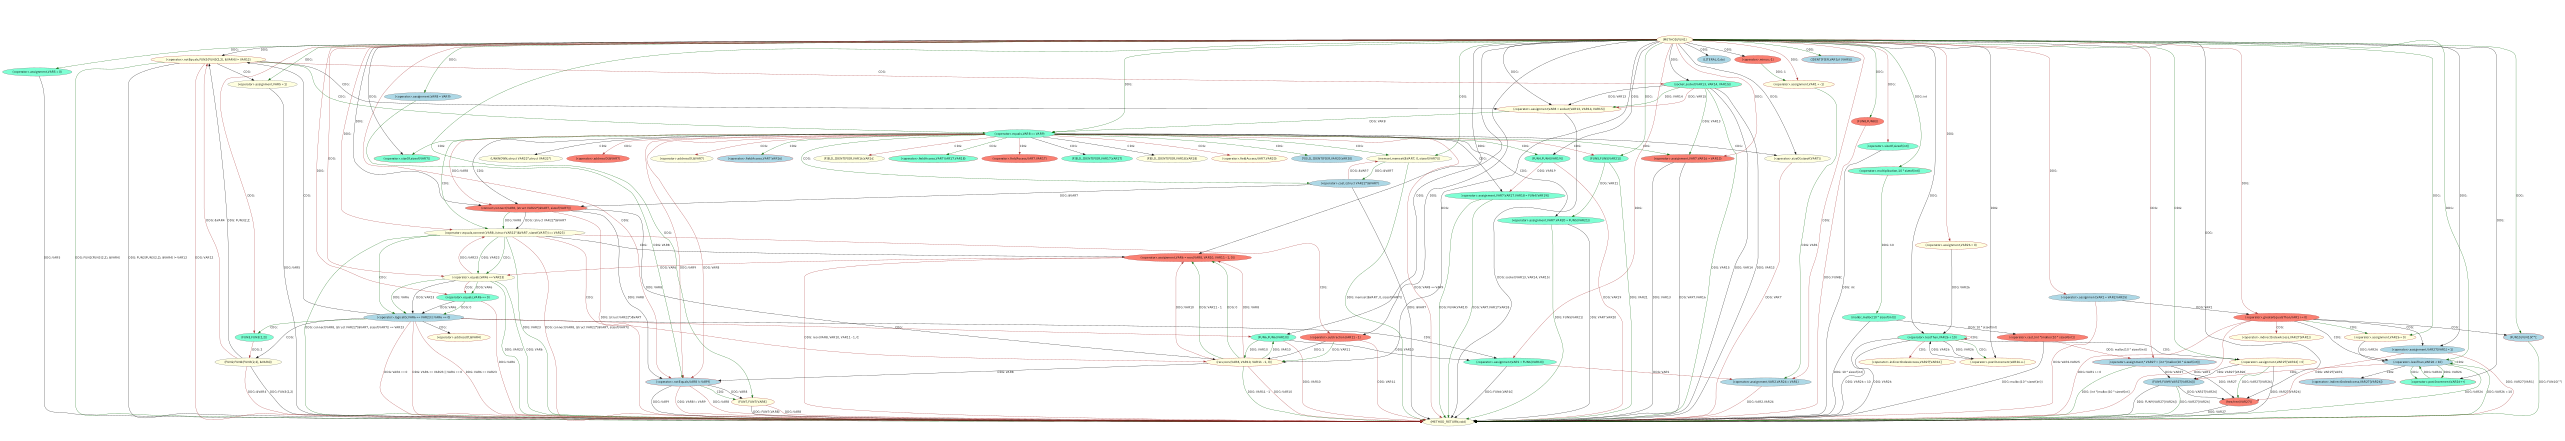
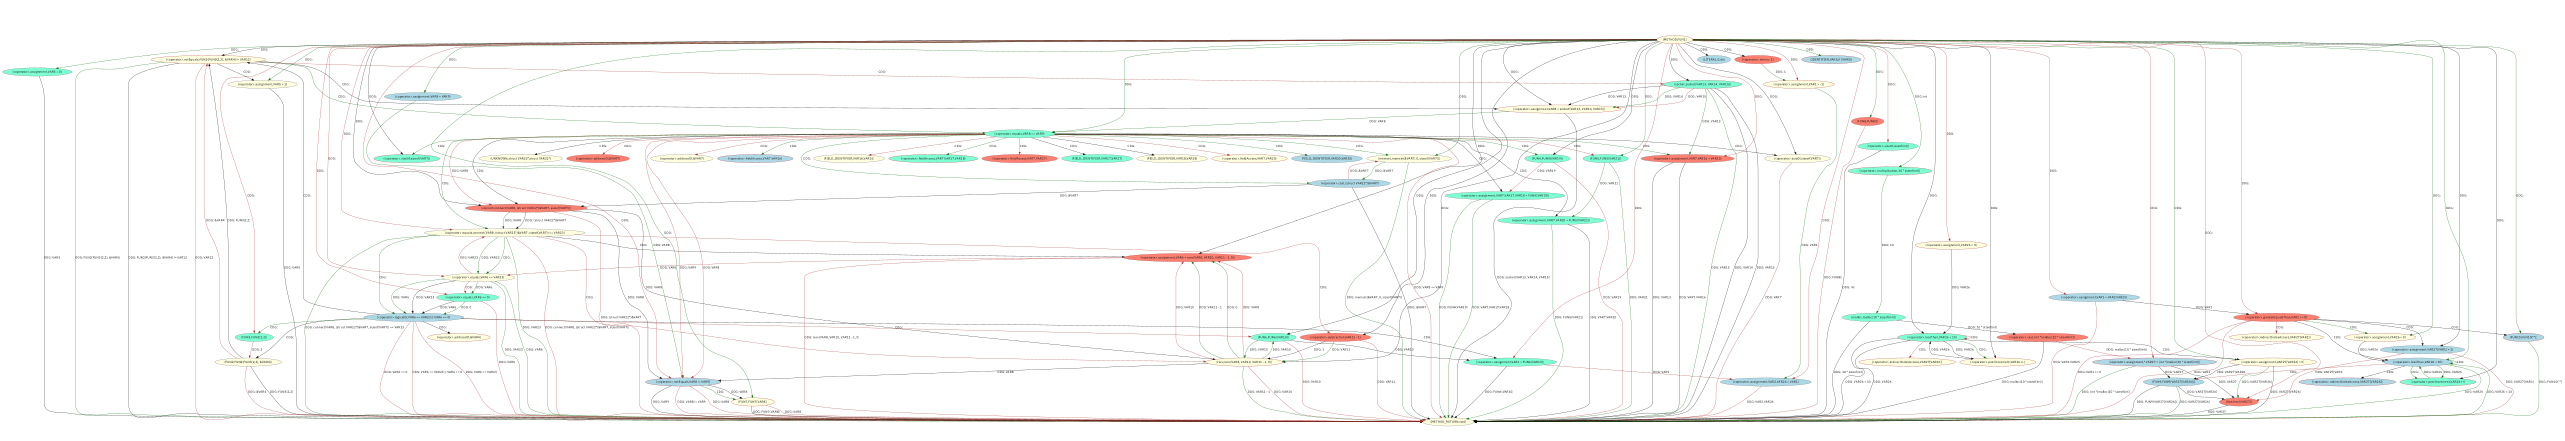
  digraph {
    fontname="IBM Plex Sans"
    node [color=gray40 fillcolor=lightyellow fontname="IBM Plex Sans" style=filled]
    edge [color=black fontname="IBM Plex Sans"]
    n1 [color=brown label="(METHOD,FUN1)"]
    n2 [color=brown label="(<operator>.assignment,VAR1 = -1)"]
    n3 [color=brown fillcolor=salmon label="(<operator>.minus,-1)"]
    n4 [fillcolor=aquamarine label="(<operator>.assignment,VAR5 = 0)"]
    n5 [fillcolor=lightblue label="(<operator>.assignment,VAR8 = VAR9)"]
    n6 [color=brown label="(<operator>.notEquals,FUN2(FUN3(2,2), &VAR4) != VAR12)"]
    n7 [fillcolor=aquamarine label="(FUN3,FUN3(2,2))"]
    n8 [label="(<operator>.assignment,VAR5 = 1)"]
    n9 [color=brown label="(<operator>.assignment,VAR8 = socket(VAR13, VAR14, VAR15))"]
    n10 [color=brown fillcolor=aquamarine label="(socket,socket(VAR13, VAR14, VAR15))"]
    n11 [fillcolor=aquamarine label="(<operator>.equals,VAR8 == VAR9)"]
    n12 [label="(memset,memset(&VAR7, 0, sizeof(VAR7)))"]
    n13 [color=brown fillcolor=aquamarine label="(<operator>.sizeOf,sizeof(VAR7))"]
    n14 [fillcolor=salmon label="(<operator>.assignment,VAR7.VAR16 = VAR13)"]
    n15 [fillcolor=aquamarine label="(FUN4,FUN4(VAR19))"]
    n16 [fillcolor=aquamarine label="(FUN5,FUN5(VAR21))"]
    n17 [label="(<operator>.equals,connect(VAR8, (struct VAR22*)&VAR7, sizeof(VAR7)) == VAR23)"]
    n18 [fillcolor=salmon label="(connect,connect(VAR8, (struct VAR22*)&VAR7, sizeof(VAR7)))"]
    n19 [label="(<operator>.sizeOf,sizeof(VAR7))"]
    n20 [color=brown fillcolor=salmon label="(<operator>.assignment,VAR6 = recv(VAR8, VAR10, VAR11 - 1, 0))"]
    n21 [color=brown label="(recv,recv(VAR8, VAR10, VAR11 - 1, 0))"]
    n22 [color=brown fillcolor=salmon label="(<operator>.subtraction,VAR11 - 1)"]
    n23 [label="(<operator>.equals,VAR6 == VAR23)"]
    n24 [fillcolor=aquamarine label="(<operator>.equals,VAR6 == 0)"]
    n25 [fillcolor=aquamarine label="(<operator>.assignment,VAR1 = FUN6(VAR10))"]
    n26 [fillcolor=aquamarine label="(FUN6,FUN6(VAR10))"]
    n27 [fillcolor=lightblue label="(LITERAL,0,do)"]
    n28 [color=brown fillcolor=lightblue label="(<operator>.notEquals,VAR8 != VAR9)"]
    n29 [color=brown label="(FUN7,FUN7(VAR8))"]
    n30 [color=brown fillcolor=lightblue label="(IDENTIFIER,VAR5,if (VAR5))"]
    n31 [color=brown fillcolor=salmon label="(FUN8,FUN8())"]
    n32 [fillcolor=lightblue label="(<operator>.assignment,VAR2.VAR24 = VAR1)"]
    n33 [fillcolor=lightblue label="(<operator>.assignment,VAR1 = VAR2.VAR25)"]
    n34 [color=brown fillcolor=lightblue label="(<operator>.assignment,* VAR27 = (int *)malloc(10 * sizeof(int)))"]
    n35 [color=brown fillcolor=aquamarine label="(<operator>.multiplication,10 * sizeof(int))"]
    n36 [fillcolor=aquamarine label="(<operator>.sizeOf,sizeof(int))"]
    n37 [color=brown label="(<operator>.assignment,VAR26 = 0)"]
    n38 [color=brown fillcolor=aquamarine label="(<operator>.lessThan,VAR26 < 10)"]
    n39 [color=brown label="(<operator>.postIncrement,VAR26++)"]
    n40 [color=brown label="(<operator>.assignment,VAR27[VAR26] = 0)"]
    n41 [color=brown fillcolor=salmon label="(<operator>.greaterEqualsThan,VAR1 >= 0)"]
    n42 [fillcolor=lightblue label="(<operator>.assignment,VAR27[VAR1] = 1)"]
    n43 [color=brown label="(<operator>.assignment,VAR26 = 0)"]
    n44 [fillcolor=lightblue label="(<operator>.lessThan,VAR26 < 10)"]
    n45 [color=brown fillcolor=aquamarine label="(<operator>.postIncrement,VAR26++)"]
    n46 [color=brown fillcolor=lightblue label="(FUN10,FUN10(\"\"))"]
    n47 [fillcolor=salmon label="(free,free(VAR27))"]
    n48 [label="(METHOD_RETURN,void)"]
    n49 [label="(FUN2,FUN2(FUN3(2,2), &VAR4))"]
    n50 [fillcolor=aquamarine label="(<operator>.assignment,VAR7.VAR17.VAR18 = FUN4(VAR19))"]
    n51 [fillcolor=aquamarine label="(<operator>.assignment,VAR7.VAR20 = FUN5(VAR21))"]
    n52 [fillcolor=lightblue label="(<operator>.cast,(struct VAR22*)&VAR7)"]
    n53 [label="(<operator>.addressOf,&VAR7)"]
    n54 [color=brown fillcolor=lightblue label="(<operator>.fieldAccess,VAR7.VAR16)"]
    n55 [label="(FIELD_IDENTIFIER,VAR16,VAR16)"]
    n56 [color=brown fillcolor=aquamarine label="(<operator>.fieldAccess,VAR7.VAR17.VAR18)"]
    n57 [color=brown fillcolor=salmon label="(<operator>.fieldAccess,VAR7.VAR17)"]
    n58 [fillcolor=aquamarine label="(FIELD_IDENTIFIER,VAR17,VAR17)"]
    n59 [label="(FIELD_IDENTIFIER,VAR18,VAR18)"]
    n60 [color=brown label="(<operator>.fieldAccess,VAR7.VAR20)"]
    n61 [fillcolor=lightblue label="(FIELD_IDENTIFIER,VAR20,VAR20)"]
    n62 [label="(UNKNOWN,struct VAR22*,struct VAR22*)"]
    n63 [color=brown fillcolor=salmon label="(<operator>.addressOf,&VAR7)"]
    n64 [fillcolor=lightblue label="(<operator>.logicalOr,VAR6 == VAR23 || VAR6 == 0)"]
    n65 [fillcolor=lightblue label="(FUN9,FUN9(VAR27[VAR26]))"]
    n66 [fillcolor=aquamarine label="(malloc,malloc(10 * sizeof(int)))"]
    n67 [color=brown label="(<operator>.indirectIndexAccess,VAR27[VAR26])"]
    n68 [color=brown label="(<operator>.indirectIndexAccess,VAR27[VAR1])"]
    n69 [color=brown fillcolor=lightblue label="(<operator>.indirectIndexAccess,VAR27[VAR26])"]
    n70 [color=brown label="(<operator>.addressOf,&VAR4)"]
    n71 [color=brown fillcolor=salmon label="(<operator>.cast,(int *)malloc(10 * sizeof(int)))"]
    n1 -> n2 [color=brown label="DDG: "]
    n1 -> n3 [label="DDG: "]
    n1 -> n4 [color=darkgreen label="DDG: "]
    n1 -> n5 [color=darkgreen label="DDG: "]
    n1 -> n6 [label="DDG: "]
    n1 -> n7 [color=brown label="DDG: "]
    n1 -> n8 [color=darkgreen label="DDG: "]
    n1 -> n9 [label="DDG: "]
    n1 -> n10 [label="DDG: "]
    n1 -> n11 [color=darkgreen label="DDG: "]
    n1 -> n12 [color=darkgreen label="DDG: "]
    n1 -> n13 [label="DDG: "]
    n1 -> n14 [color=brown label="DDG: "]
    n1 -> n15 [label="DDG: "]
    n1 -> n16 [color=darkgreen label="DDG: "]
    n1 -> n17 [color=brown label="DDG: "]
    n1 -> n18 [label="DDG: "]
    n1 -> n19 [label="DDG: "]
    n1 -> n20 [label="DDG: "]
    n1 -> n21 [label="DDG: "]
    n1 -> n22 [label="DDG: "]
    n1 -> n23 [color=brown label="DDG: "]
    n1 -> n24 [color=brown label="DDG: "]
    n1 -> n25 [color=brown label="DDG: "]
    n1 -> n26 [label="DDG: "]
    n1 -> n27 [label="DDG: "]
    n1 -> n28 [color=brown label="DDG: "]
    n1 -> n29 [color=darkgreen label="DDG: "]
    n1 -> n30 [color=darkgreen label="DDG: "]
    n1 -> n31 [color=darkgreen label="DDG: "]
    n1 -> n32 [color=brown label="DDG: "]
    n1 -> n33 [color=brown label="DDG: "]
    n1 -> n34 [color=brown label="DDG: "]
    n1 -> n35 [color=darkgreen label="DDG: int"]
    n1 -> n36 [color=brown label="DDG: "]
    n1 -> n37 [color=brown label="DDG: "]
    n1 -> n38 [label="DDG: "]
    n1 -> n39 [label="DDG: "]
    n1 -> n40 [color=darkgreen label="DDG: "]
    n1 -> n41 [color=brown label="DDG: "]
    n1 -> n42 [label="DDG: "]
    n1 -> n43 [color=darkgreen label="DDG: "]
    n1 -> n44 [color=darkgreen label="DDG: "]
    n1 -> n45 [label="DDG: "]
    n1 -> n46 [color=darkgreen label="DDG: "]
-   n1 -> n47 [label="DDG: "]
+   n1 -> n47 [color=brown label="DDG: "]
    n2 -> n32 [color=darkgreen label="DDG: VAR1"]
    n3 -> n2 [color=darkgreen label="DDG: 1"]
    n4 -> n48 [label="DDG: VAR5"]
    n5 -> n28 [color=darkgreen label="DDG: VAR8"]
    n6 -> n8 [label="CDG: "]
    n6 -> n9 [label="CDG: "]
    n6 -> n10 [color=brown label="CDG: "]
    n6 -> n11 [color=darkgreen label="CDG: "]
    n6 -> n48 [color=darkgreen label="DDG: FUN2(FUN3(2,2), &VAR4)"]
    n6 -> n48 [label="DDG: FUN2(FUN3(2,2), &VAR4) != VAR12"]
    n6 -> n48 [color=brown label="DDG: VAR12"]
    n7 -> n49 [color=brown label="DDG: 2"]
    n8 -> n48 [label="DDG: VAR5"]
    n9 -> n11 [color=darkgreen label="DDG: VAR8"]
    n9 -> n48 [label="DDG: socket(VAR13, VAR14, VAR15)"]
    n10 -> n9 [label="DDG: VAR13"]
    n10 -> n9 [color=darkgreen label="DDG: VAR14"]
    n10 -> n9 [color=brown label="DDG: VAR15"]
    n10 -> n14 [color=darkgreen label="DDG: VAR13"]
    n10 -> n48 [color=darkgreen label="DDG: VAR15"]
    n10 -> n48 [label="DDG: VAR14"]
    n10 -> n48 [label="DDG: VAR13"]
    n11 -> n12 [color=darkgreen label="CDG: "]
    n11 -> n13 [color=darkgreen label="CDG: "]
    n11 -> n14 [color=darkgreen label="CDG: "]
    n11 -> n15 [color=darkgreen label="CDG: "]
    n11 -> n16 [color=brown label="CDG: "]
    n11 -> n17 [color=darkgreen label="CDG: "]
    n11 -> n18 [color=brown label="DDG: VAR8"]
    n11 -> n18 [label="CDG: "]
    n11 -> n19 [label="CDG: "]
    n11 -> n28 [color=brown label="DDG: VAR8"]
    n11 -> n28 [color=brown label="DDG: VAR9"]
    n11 -> n48 [color=brown label="DDG: VAR8 == VAR9"]
    n11 -> n50 [label="CDG: "]
    n11 -> n51 [label="CDG: "]
    n11 -> n52 [color=darkgreen label="CDG: "]
    n11 -> n53 [color=brown label="CDG: "]
    n11 -> n54 [color=darkgreen label="CDG: "]
    n11 -> n55 [color=brown label="CDG: "]
    n11 -> n56 [color=darkgreen label="CDG: "]
    n11 -> n57 [color=brown label="CDG: "]
    n11 -> n58 [label="CDG: "]
    n11 -> n59 [label="CDG: "]
    n11 -> n60 [color=brown label="CDG: "]
    n11 -> n61 [color=darkgreen label="CDG: "]
    n11 -> n62 [label="CDG: "]
    n11 -> n63 [color=brown label="CDG: "]
    n12 -> n48 [color=darkgreen label="DDG: memset(&VAR7, 0, sizeof(VAR7))"]
    n12 -> n52 [color=darkgreen label="DDG: &VAR7"]
    n14 -> n48 [label="DDG: VAR13"]
    n14 -> n48 [label="DDG: VAR7.VAR16"]
    n15 -> n48 [color=brown label="DDG: VAR19"]
    n15 -> n50 [color=brown label="DDG: VAR19"]
    n16 -> n48 [color=darkgreen label="DDG: VAR21"]
    n16 -> n51 [color=darkgreen label="DDG: VAR21"]
    n17 -> n20 [label="CDG: "]
    n17 -> n21 [color=brown label="CDG: "]
    n17 -> n22 [color=brown label="CDG: "]
    n17 -> n23 [color=darkgreen label="DDG: VAR23"]
    n17 -> n23 [color=darkgreen label="CDG: "]
    n17 -> n48 [color=darkgreen label="DDG: VAR23"]
    n17 -> n48 [color=brown label="DDG: connect(VAR8, (struct VAR22*)&VAR7, sizeof(VAR7))"]
    n17 -> n48 [color=darkgreen label="DDG: connect(VAR8, (struct VAR22*)&VAR7, sizeof(VAR7)) == VAR23"]
    n17 -> n64 [color=darkgreen label="CDG: "]
    n18 -> n17 [color=darkgreen label="DDG: VAR8"]
    n18 -> n17 [label="DDG: (struct VAR22*)&VAR7"]
    n18 -> n21 [label="DDG: VAR8"]
    n18 -> n28 [label="DDG: VAR8"]
    n18 -> n48 [color=brown label="DDG: (struct VAR22*)&VAR7"]
    n19 -> n48 [color=brown label="DDG: VAR7"]
    n20 -> n23 [color=brown label="DDG: VAR6"]
    n20 -> n48 [color=brown label="DDG: recv(VAR8, VAR10, VAR11 - 1, 0)"]
    n21 -> n20 [color=brown label="DDG: VAR8"]
    n21 -> n20 [color=brown label="DDG: VAR10"]
    n21 -> n20 [color=darkgreen label="DDG: VAR11 - 1"]
    n21 -> n20 [color=darkgreen label="DDG: 0"]
    n21 -> n26 [color=darkgreen label="DDG: VAR10"]
    n21 -> n28 [label="DDG: VAR8"]
    n21 -> n48 [color=brown label="DDG: VAR10"]
    n21 -> n48 [color=darkgreen label="DDG: VAR11 - 1"]
    n22 -> n21 [color=darkgreen label="DDG: VAR11"]
    n22 -> n21 [label="DDG: 1"]
    n22 -> n48 [color=brown label="DDG: VAR11"]
    n23 -> n17 [color=brown label="DDG: VAR23"]
    n23 -> n24 [color=darkgreen label="DDG: VAR6"]
    n23 -> n24 [color=brown label="CDG: "]
    n23 -> n48 [color=darkgreen label="DDG: VAR23"]
    n23 -> n48 [color=darkgreen label="DDG: VAR6"]
    n23 -> n64 [color=darkgreen label="DDG: VAR6"]
    n23 -> n64 [label="DDG: VAR23"]
    n24 -> n48 [color=brown label="DDG: VAR6"]
    n24 -> n64 [label="DDG: VAR6"]
    n24 -> n64 [color=darkgreen label="DDG: 0"]
    n25 -> n32 [color=brown label="DDG: VAR1"]
    n25 -> n48 [label="DDG: FUN6(VAR10)"]
    n26 -> n21 [color=darkgreen label="DDG: VAR10"]
    n26 -> n25 [label="DDG: VAR10"]
    n26 -> n48 [color=brown label="DDG: VAR10"]
    n28 -> n29 [label="DDG: VAR8"]
    n28 -> n29 [color=darkgreen label="CDG: "]
    n28 -> n48 [label="DDG: VAR9"]
    n28 -> n48 [color=brown label="DDG: VAR8 != VAR9"]
    n28 -> n48 [color=brown label="DDG: VAR8"]
    n29 -> n48 [label="DDG: FUN7(VAR8)"]
    n29 -> n48 [color=brown label="DDG: VAR8"]
    n31 -> n48 [color=brown label="DDG: FUN8()"]
    n32 -> n48 [color=brown label="DDG: VAR2.VAR24"]
    n33 -> n41 [label="DDG: VAR1"]
    n33 -> n48 [color=brown label="DDG: VAR2.VAR25"]
    n34 -> n47 [label="DDG: VAR27"]
    n34 -> n48 [color=darkgreen label="DDG: (int *)malloc(10 * sizeof(int))"]
    n34 -> n65 [label="DDG: VAR27"]
    n35 -> n66 [color=darkgreen label="DDG: 10"]
    n36 -> n48 [label="DDG: int"]
    n37 -> n38 [label="DDG: VAR26"]
    n38 -> n38 [color=brown label="CDG: "]
    n38 -> n39 [label="DDG: VAR26"]
    n38 -> n39 [color=darkgreen label="CDG: "]
    n38 -> n40 [label="CDG: "]
    n38 -> n48 [label="DDG: VAR26"]
    n38 -> n48 [label="DDG: VAR26 < 10"]
    n38 -> n67 [color=brown label="CDG: "]
    n39 -> n38 [label="DDG: VAR26"]
    n40 -> n47 [color=darkgreen label="DDG: VAR27[VAR26]"]
    n40 -> n48 [label="DDG: VAR27[VAR26]"]
    n40 -> n65 [label="DDG: VAR27[VAR26]"]
    n41 -> n42 [label="CDG: "]
    n41 -> n43 [color=darkgreen label="CDG: "]
    n41 -> n44 [label="CDG: "]
    n41 -> n46 [label="CDG: "]
    n41 -> n48 [color=brown label="DDG: VAR1"]
    n41 -> n48 [color=brown label="DDG: VAR1 >= 0"]
    n41 -> n68 [color=brown label="CDG: "]
    n42 -> n47 [color=brown label="DDG: VAR27[VAR1]"]
    n42 -> n48 [color=brown label="DDG: VAR27[VAR1]"]
    n43 -> n44 [label="DDG: VAR26"]
    n44 -> n44 [color=darkgreen label="CDG: "]
    n44 -> n45 [color=darkgreen label="DDG: VAR26"]
    n44 -> n45 [color=darkgreen label="CDG: "]
    n44 -> n48 [color=darkgreen label="DDG: VAR26 < 10"]
    n44 -> n48 [color=darkgreen label="DDG: VAR26"]
    n44 -> n65 [color=brown label="CDG: "]
    n44 -> n69 [label="CDG: "]
    n45 -> n44 [color=darkgreen label="DDG: VAR26"]
    n46 -> n48 [color=darkgreen label="DDG: FUN10(\"\")"]
    n47 -> n48 [label="DDG: VAR27"]
    n49 -> n6 [label="DDG: FUN3(2,2)"]
    n49 -> n6 [color=brown label="DDG: &VAR4"]
    n49 -> n48 [label="DDG: FUN3(2,2)"]
    n49 -> n48 [color=brown label="DDG: &VAR4"]
    n50 -> n48 [color=darkgreen label="DDG: FUN4(VAR19)"]
    n50 -> n48 [color=darkgreen label="DDG: VAR7.VAR17.VAR18"]
    n51 -> n48 [color=darkgreen label="DDG: FUN5(VAR21)"]
    n51 -> n48 [label="DDG: VAR7.VAR20"]
    n52 -> n12 [color=brown label="DDG: &VAR7"]
    n52 -> n18 [label="DDG: &VAR7"]
    n52 -> n48 [label="DDG: &VAR7"]
    n64 -> n6 [label="CDG: "]
    n64 -> n7 [color=darkgreen label="CDG: "]
    n64 -> n25 [label="CDG: "]
    n64 -> n26 [color=brown label="CDG: "]
    n64 -> n48 [color=brown label="DDG: VAR6 == 0"]
    n64 -> n48 [color=brown label="DDG: VAR6 == VAR23 || VAR6 == 0"]
    n64 -> n48 [color=brown label="DDG: VAR6 == VAR23"]
    n64 -> n49 [label="CDG: "]
    n64 -> n70 [label="CDG: "]
    n65 -> n47 [label="DDG: VAR27[VAR26]"]
    n65 -> n48 [color=darkgreen label="DDG: VAR27[VAR26]"]
    n65 -> n48 [label="DDG: FUN9(VAR27[VAR26])"]
    n66 -> n48 [label="DDG: 10 * sizeof(int)"]
    n66 -> n71 [label="DDG: 10 * sizeof(int)"]
    n71 -> n34 [color=brown label="DDG: malloc(10 * sizeof(int))"]
    n71 -> n48 [label="DDG: malloc(10 * sizeof(int))"]
  }
